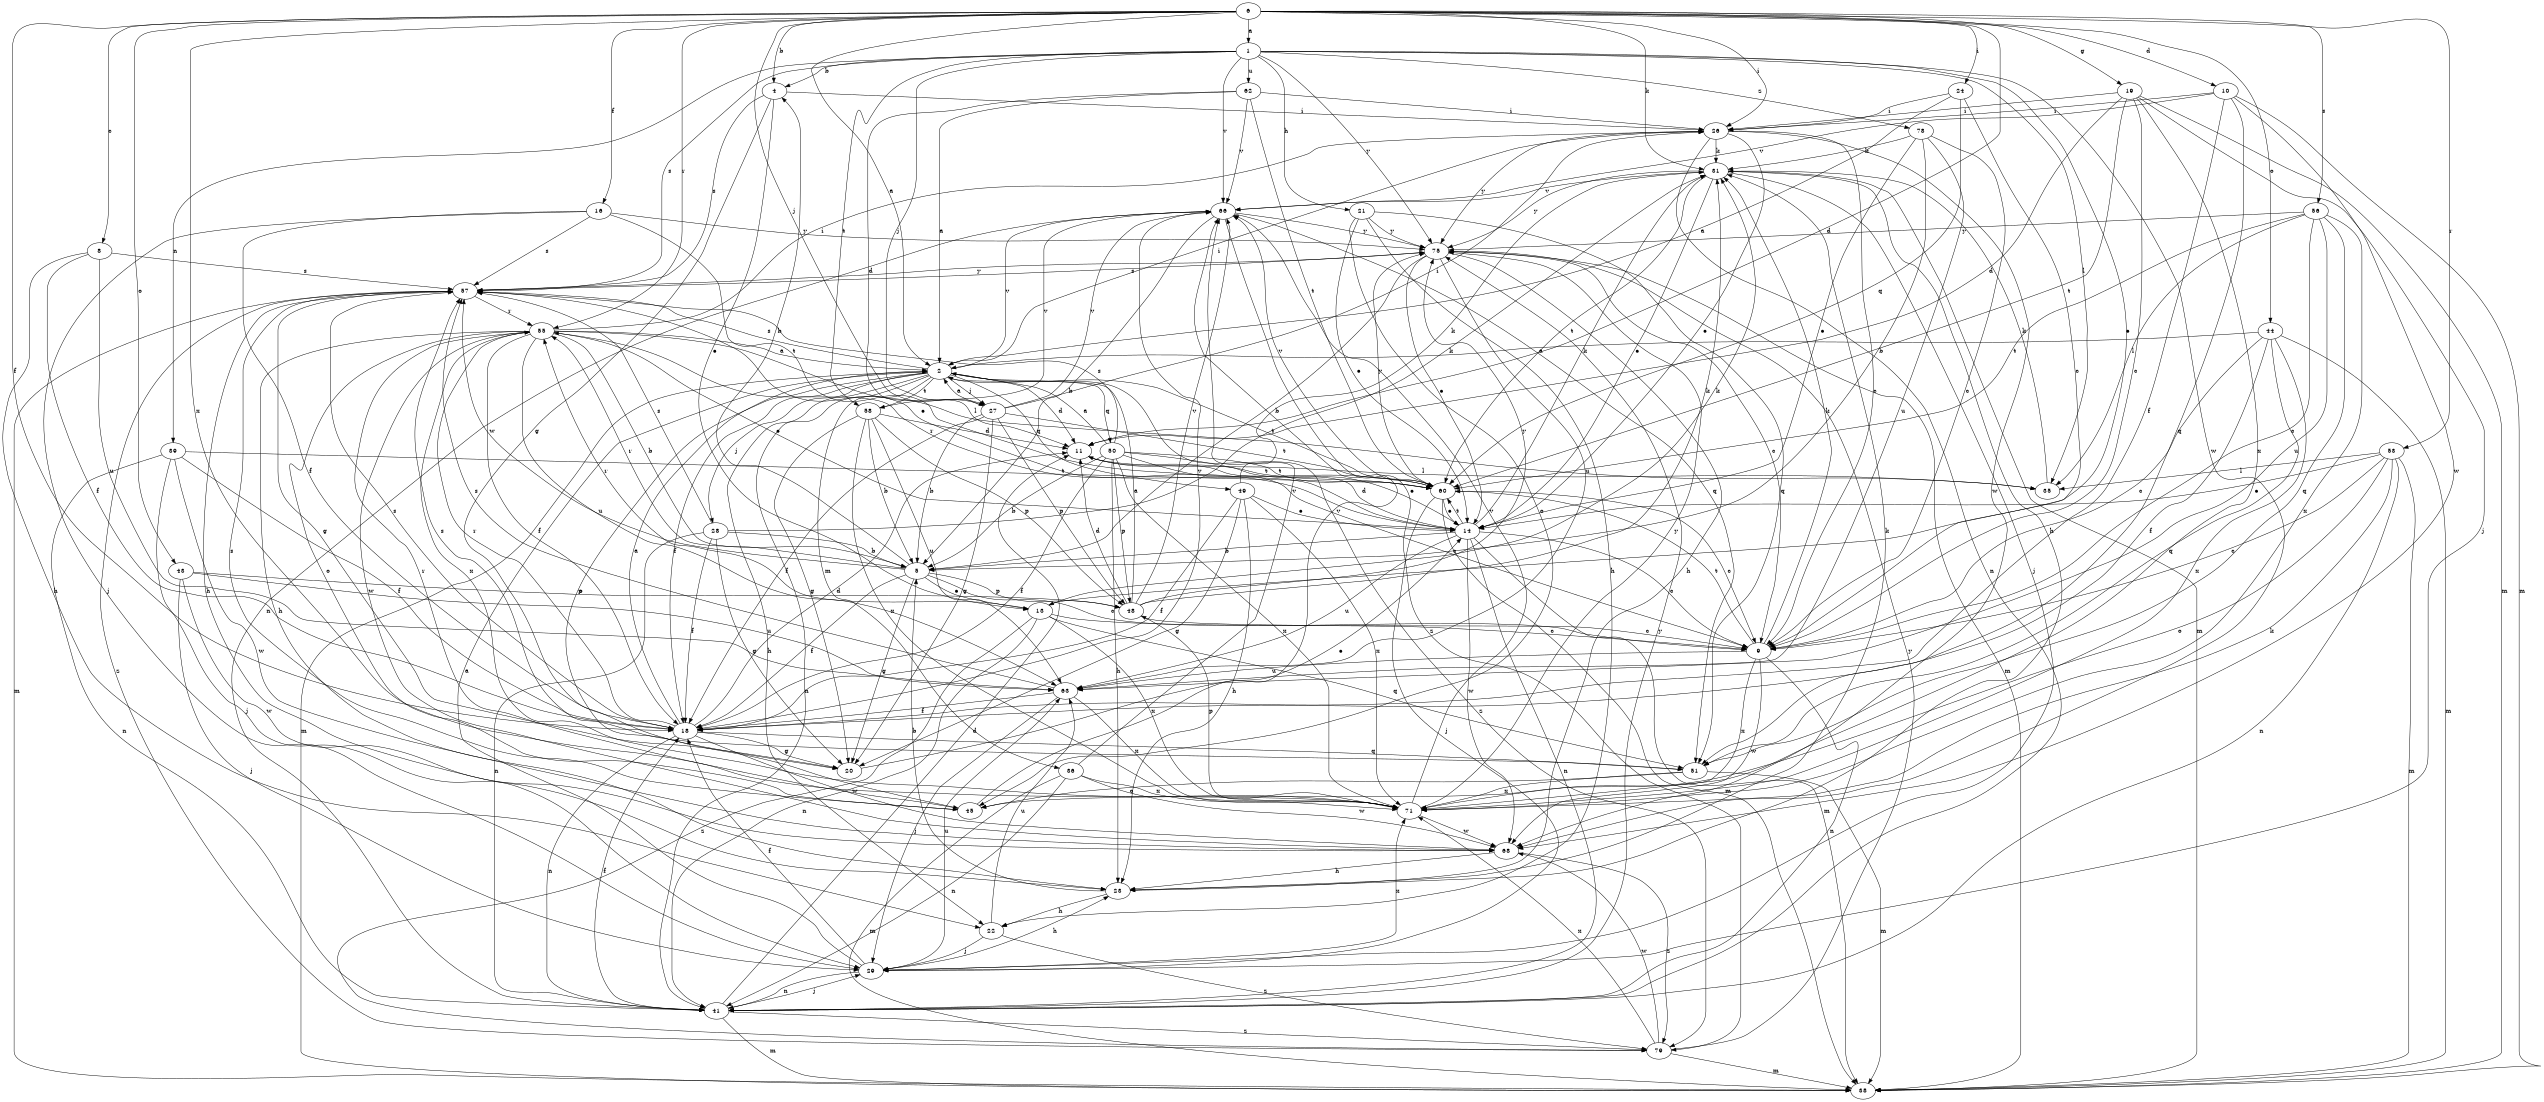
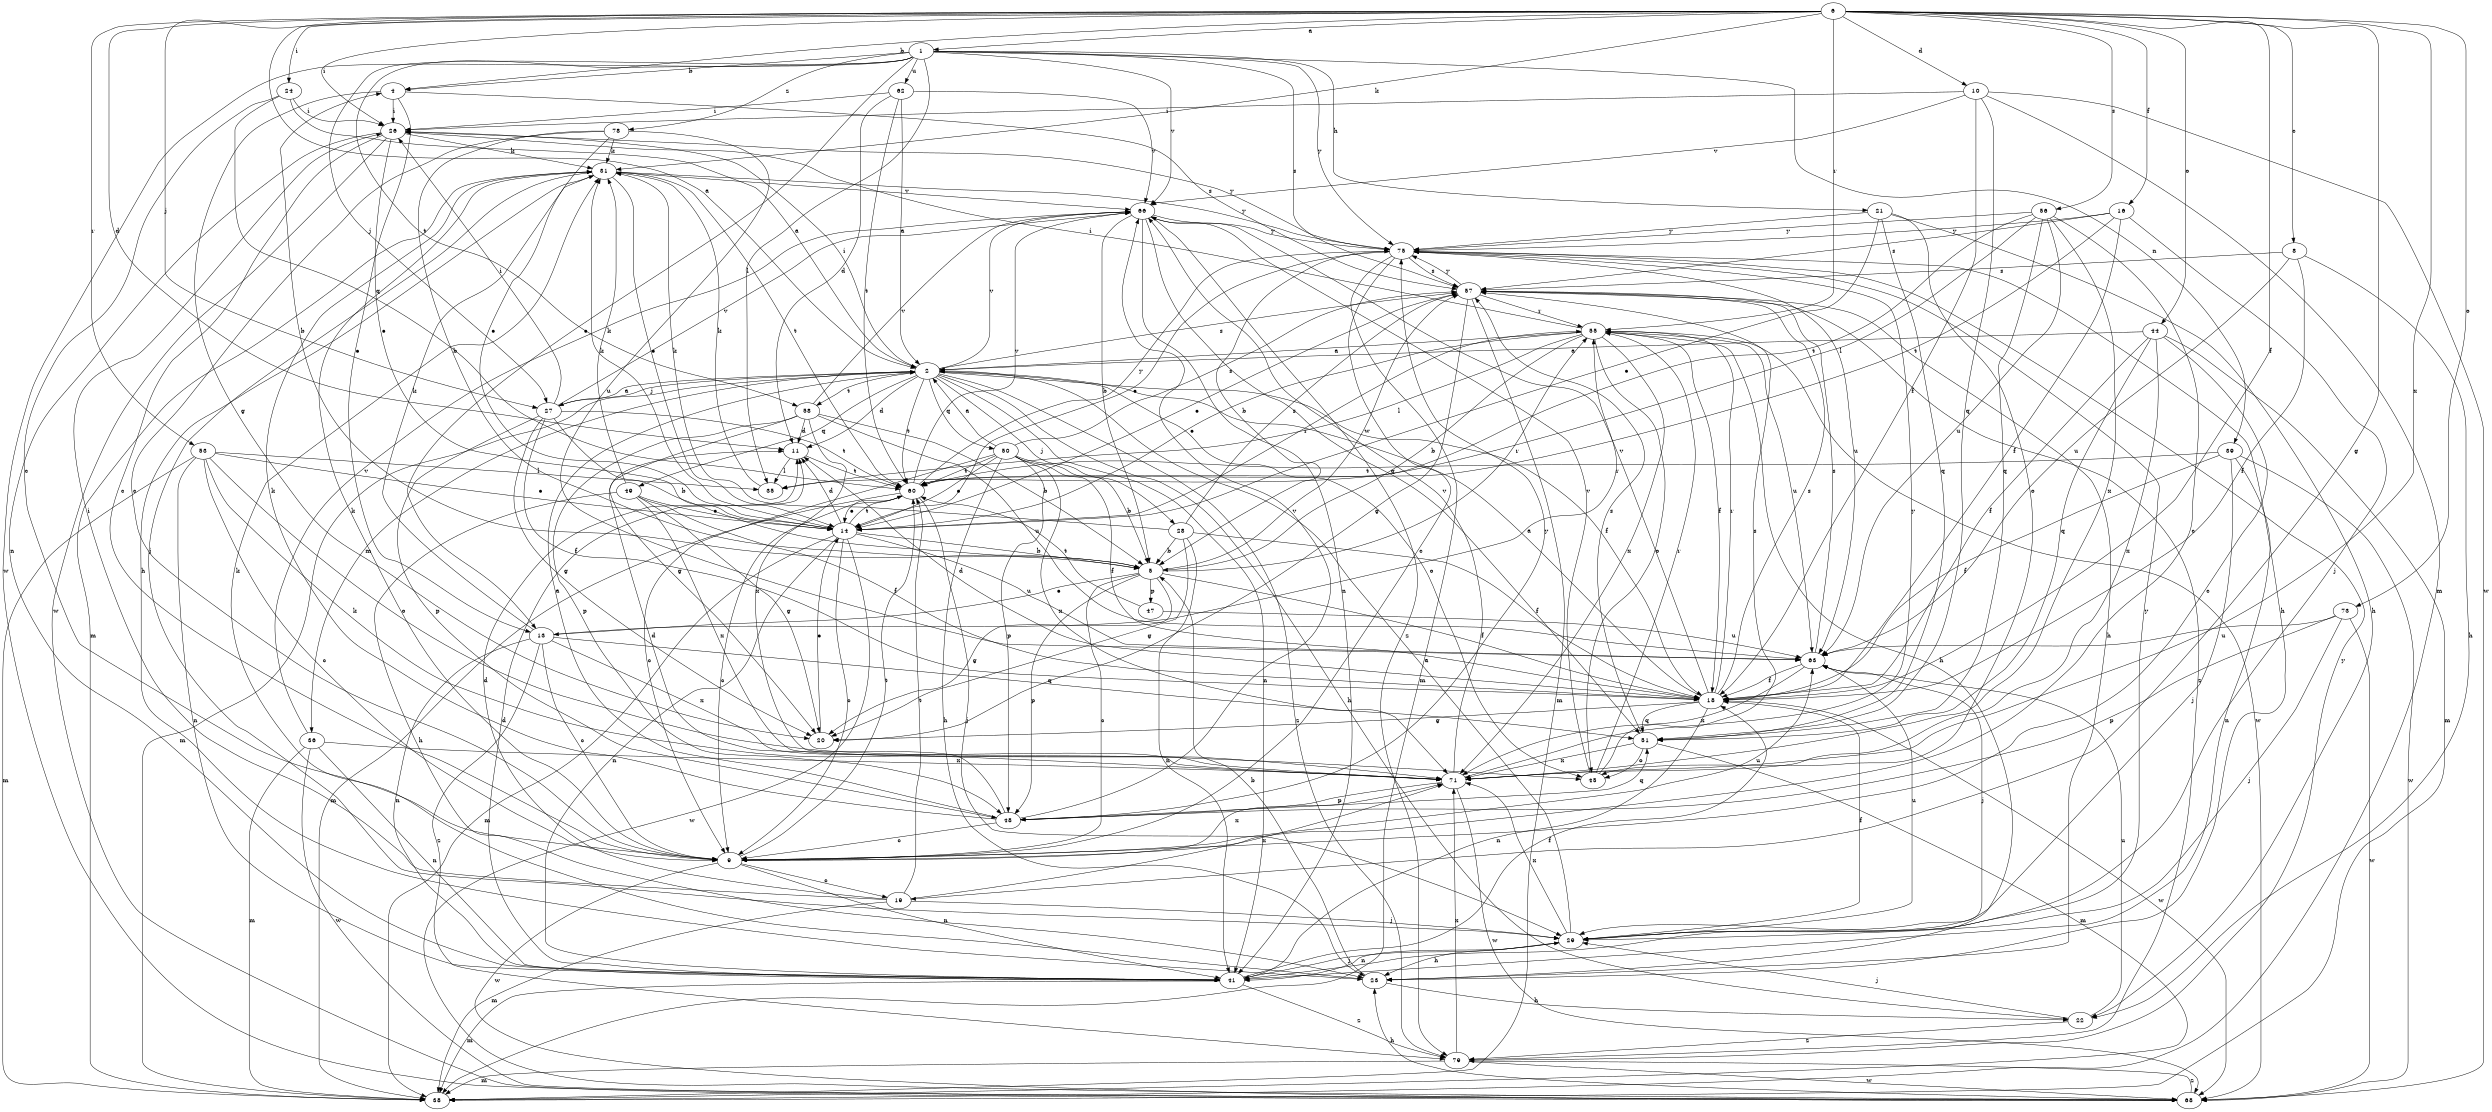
  strict digraph {
    n1 [label=6]
    1
    2
    4
    8
    10
    11
    16
    18
    19
    24
    26
    27
    31
-   43
+   43 [label=73]
    44
    53
    55
    56
    71
    13
    21
    35
    39
    57
    58
    62
    66
    68
    75
    78
    22
    28
    36
    38
    41
    45
    49
    50
    60
    79
    20
    63
    51
    29
    9
    14
    5
    48
    23
+   47
    n1 -> 1 [label=a]
    n1 -> 2 [label=a]
    n1 -> 4 [label=b]
    n1 -> 8 [label=c]
    n1 -> 10 [label=d]
    n1 -> 11 [label=d]
    n1 -> 16 [label=f]
    n1 -> 18 [label=f]
    n1 -> 19 [label=g]
    n1 -> 24 [label=i]
    n1 -> 26 [label=i]
    n1 -> 27 [label=j]
    n1 -> 31 [label=k]
    n1 -> 43 [label=o]
    n1 -> 44 [label=o]
    n1 -> 53 [label=r]
    n1 -> 55 [label=r]
    n1 -> 56 [label=s]
    n1 -> 71 [label=x]
    1 -> 4 [label=b]
    1 -> 27 [label=j]
    1 -> 13 [label=e]
    1 -> 21 [label=h]
    1 -> 35 [label=l]
    1 -> 39 [label=n]
    1 -> 57 [label=s]
    1 -> 58 [label=t]
    1 -> 62 [label=u]
    1 -> 66 [label=v]
    1 -> 68 [label=w]
    1 -> 75 [label=y]
    1 -> 78 [label=z]
    2 -> 11 [label=d]
    2 -> 18 [label=f]
    2 -> 26 [label=i]
    2 -> 27 [label=j]
    2 -> 57 [label=s]
    2 -> 58 [label=t]
    2 -> 66 [label=v]
    2 -> 22 [label=h]
    2 -> 28 [label=j]
    2 -> 36 [label=m]
    2 -> 38 [label=m]
    2 -> 41 [label=n]
    2 -> 45 [label=o]
    2 -> 49 [label=q]
    2 -> 50 [label=q]
    2 -> 60 [label=t]
    2 -> 79 [label=z]
    4 -> 26 [label=i]
    4 -> 13 [label=e]
    4 -> 57 [label=s]
    4 -> 20 [label=g]
    8 -> 18 [label=f]
    8 -> 57 [label=s]
    8 -> 22 [label=h]
    8 -> 63 [label=u]
    10 -> 18 [label=f]
    10 -> 26 [label=i]
    10 -> 66 [label=v]
    10 -> 68 [label=w]
    10 -> 38 [label=m]
    10 -> 51 [label=q]
    11 -> 35 [label=l]
    11 -> 60 [label=t]
    16 -> 18 [label=f]
    16 -> 57 [label=s]
    16 -> 75 [label=y]
    16 -> 60 [label=t]
    16 -> 29 [label=j]
    18 -> 2 [label=a]
    18 -> 11 [label=d]
    18 -> 55 [label=r]
    18 -> 57 [label=s]
    18 -> 66 [label=v]
    18 -> 68 [label=w]
    18 -> 41 [label=n]
    18 -> 20 [label=g]
    18 -> 51 [label=q]
    19 -> 11 [label=d]
    19 -> 26 [label=i]
    19 -> 71 [label=x]
    19 -> 38 [label=m]
    19 -> 60 [label=t]
    19 -> 29 [label=j]
-   19 -> 9 [label=c]
+   9 -> 19 [label=c]
    24 -> 2 [label=a]
    24 -> 26 [label=i]
    24 -> 60 [label=q]
    24 -> 9 [label=c]
    26 -> 31 [label=k]
    26 -> 68 [label=w]
    26 -> 75 [label=y]
    26 -> 41 [label=n]
    26 -> 9 [label=c]
    26 -> 14 [label=e]
    27 -> 2 [label=a]
    27 -> 18 [label=f]
    27 -> 26 [label=i]
    27 -> 66 [label=v]
    27 -> 60 [label=t]
    27 -> 20 [label=g]
    27 -> 5 [label=b]
    27 -> 48 [label=p]
    31 -> 66 [label=v]
    31 -> 75 [label=y]
    31 -> 38 [label=m]
    31 -> 60 [label=t]
    31 -> 29 [label=j]
    31 -> 14 [label=e]
    31 -> 23 [label=h]
    43 -> 68 [label=w]
    43 -> 63 [label=u]
    43 -> 29 [label=j]
    43 -> 48 [label=p]
    44 -> 2 [label=a]
    44 -> 18 [label=f]
    44 -> 71 [label=x]
    44 -> 38 [label=m]
    44 -> 51 [label=q]
    44 -> 9 [label=c]
    53 -> 71 [label=k]
    53 -> 35 [label=l]
    53 -> 38 [label=m]
    53 -> 41 [label=n]
    53 -> 45 [label=o]
    53 -> 9 [label=c]
    53 -> 14 [label=e]
    55 -> 2 [label=a]
    55 -> 18 [label=f]
    55 -> 26 [label=i]
    55 -> 71 [label=x]
    55 -> 35 [label=l]
    55 -> 68 [label=w]
    55 -> 45 [label=o]
    55 -> 63 [label=u]
    55 -> 14 [label=e]
    55 -> 5 [label=b]
    55 -> 23 [label=h]
    56 -> 71 [label=x]
    56 -> 35 [label=l]
    56 -> 75 [label=y]
    56 -> 60 [label=t]
    56 -> 63 [label=u]
    56 -> 51 [label=q]
    56 -> 9 [label=c]
    71 -> 66 [label=v]
    71 -> 68 [label=w]
    71 -> 75 [label=y]
    71 -> 48 [label=p]
    13 -> 31 [label=k]
    13 -> 55 [label=r]
    13 -> 71 [label=x]
    13 -> 41 [label=n]
    13 -> 79 [label=z]
    13 -> 51 [label=q]
    13 -> 9 [label=c]
    21 -> 75 [label=y]
    21 -> 22 [label=h]
    21 -> 45 [label=o]
    21 -> 51 [label=q]
    21 -> 14 [label=e]
    35 -> 31 [label=k]
    39 -> 18 [label=f]
    39 -> 68 [label=w]
    39 -> 41 [label=n]
    39 -> 60 [label=t]
    39 -> 29 [label=j]
    57 -> 55 [label=r]
    57 -> 75 [label=y]
    57 -> 38 [label=m]
    57 -> 79 [label=z]
    57 -> 20 [label=g]
    57 -> 14 [label=e]
    57 -> 23 [label=h]
    58 -> 11 [label=d]
    58 -> 71 [label=x]
    58 -> 66 [label=v]
    58 -> 20 [label=g]
    58 -> 63 [label=u]
    58 -> 5 [label=b]
    58 -> 48 [label=p]
    62 -> 2 [label=a]
    62 -> 11 [label=d]
    62 -> 26 [label=i]
    62 -> 66 [label=v]
    62 -> 60 [label=t]
    66 -> 75 [label=y]
    66 -> 41 [label=n]
    66 -> 79 [label=z]
    66 -> 51 [label=q]
    66 -> 5 [label=b]
    68 -> 79 [label=z]
    68 -> 23 [label=h]
    75 -> 57 [label=s]
    75 -> 38 [label=m]
    75 -> 63 [label=u]
    75 -> 9 [label=c]
    75 -> 14 [label=e]
    75 -> 5 [label=b]
    75 -> 23 [label=h]
    78 -> 31 [label=k]
    78 -> 63 [label=u]
    78 -> 9 [label=c]
    78 -> 14 [label=e]
    78 -> 5 [label=b]
    22 -> 79 [label=z]
    22 -> 63 [label=u]
    22 -> 29 [label=j]
    28 -> 18 [label=f]
    28 -> 31 [label=k]
    28 -> 57 [label=s]
    28 -> 41 [label=n]
    28 -> 20 [label=g]
    28 -> 5 [label=b]
    36 -> 71 [label=x]
    36 -> 66 [label=v]
    36 -> 68 [label=w]
    36 -> 38 [label=m]
    36 -> 41 [label=n]
    41 -> 11 [label=d]
    41 -> 18 [label=f]
    41 -> 75 [label=y]
    41 -> 38 [label=m]
    41 -> 79 [label=z]
    41 -> 29 [label=j]
    45 -> 55 [label=r]
    45 -> 57 [label=s]
    45 -> 66 [label=v]
    49 -> 18 [label=f]
    49 -> 31 [label=k]
    49 -> 71 [label=x]
    49 -> 20 [label=g]
    49 -> 14 [label=e]
    49 -> 23 [label=h]
    50 -> 2 [label=a]
    50 -> 18 [label=f]
    50 -> 71 [label=x]
    50 -> 57 [label=s]
    50 -> 60 [label=t]
    50 -> 9 [label=c]
    50 -> 14 [label=e]
    50 -> 5 [label=b]
    50 -> 48 [label=p]
    50 -> 23 [label=h]
    60 -> 66 [label=v]
    60 -> 75 [label=y]
    60 -> 38 [label=m]
    60 -> 29 [label=j]
    60 -> 9 [label=c]
    60 -> 14 [label=e]
    79 -> 71 [label=x]
    79 -> 68 [label=w]
    79 -> 75 [label=y]
    79 -> 38 [label=m]
    20 -> 14 [label=e]
    63 -> 18 [label=f]
    63 -> 71 [label=x]
    63 -> 57 [label=s]
    63 -> 29 [label=j]
    51 -> 71 [label=x]
    51 -> 57 [label=s]
    51 -> 38 [label=m]
    51 -> 45 [label=o]
    29 -> 2 [label=a]
    29 -> 18 [label=f]
    29 -> 71 [label=x]
    29 -> 41 [label=n]
    29 -> 63 [label=u]
    29 -> 23 [label=h]
    9 -> 31 [label=k]
    9 -> 71 [label=x]
    9 -> 68 [label=w]
    9 -> 41 [label=n]
    9 -> 60 [label=t]
    9 -> 63 [label=u]
    14 -> 11 [label=d]
    14 -> 31 [label=k]
    14 -> 55 [label=r]
    14 -> 68 [label=w]
    14 -> 38 [label=m]
    14 -> 41 [label=n]
    14 -> 60 [label=t]
    14 -> 63 [label=u]
    14 -> 9 [label=c]
    14 -> 5 [label=b]
    5 -> 4 [label=b]
    5 -> 18 [label=f]
    5 -> 55 [label=r]
    5 -> 13 [label=e]
    5 -> 57 [label=w]
    5 -> 20 [label=g]
    5 -> 9 [label=c]
    5 -> 48 [label=p]
+   5 -> 47 [label=p]
    48 -> 2 [label=a]
    48 -> 11 [label=d]
    48 -> 31 [label=k]
    48 -> 66 [label=v]
    48 -> 75 [label=y]
+   48 -> 51 [label=q]
    48 -> 9 [label=c]
    23 -> 31 [label=k]
    23 -> 22 [label=h]
    23 -> 5 [label=b]
+   47 -> 60 [label=t]
+   47 -> 63 [label=u]
  }
